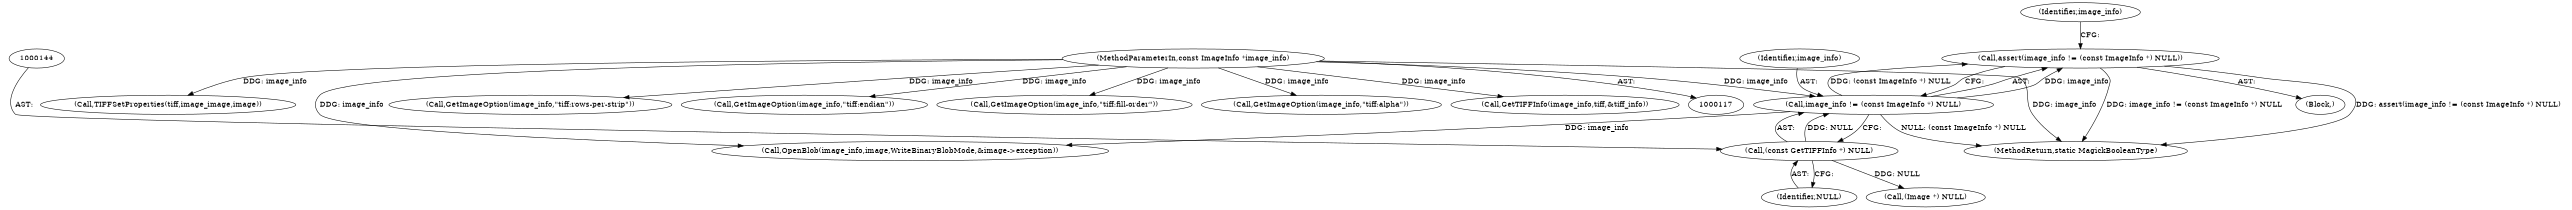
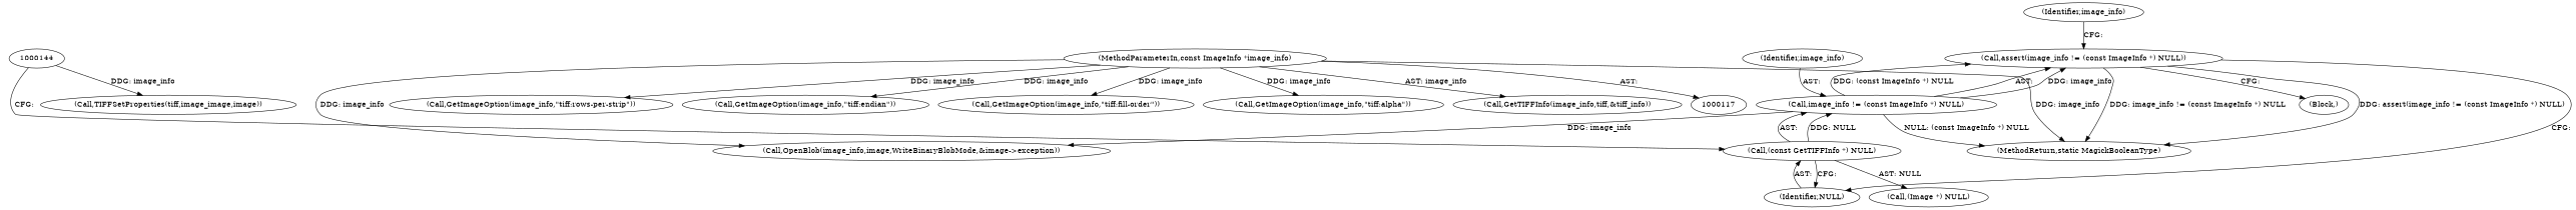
  digraph {
    n1 [label="(Call,assert(image_info != (const ImageInfo *) NULL))"]
    n2 [label="(Call,image_info != (const ImageInfo *) NULL)"]
    n3 [label="(MethodReturn,static MagickBooleanType)"]
    n4 [label="(Block,)"]
    n5 [label="(Call,(const GetTIFFInfo *) NULL)"]
    n6 [label="(Call,OpenBlob(image_info,image,WriteBinaryBlobMode,&image->exception))"]
    n7 [label="(Identifier,NULL)"]
    n8 [label="(Call,(Image *) NULL)"]
    n9 [label="(MethodParameterIn,const ImageInfo *image_info)"]
    n10 [label="(Call,GetImageOption(image_info,\"tiff:rows-per-strip\"))"]
    n11 [label="(Call,GetImageOption(image_info,\"tiff:endian\"))"]
    n12 [label="(Call,GetImageOption(image_info,\"tiff:fill-order\"))"]
    n13 [label="(Call,GetImageOption(image_info,\"tiff:alpha\"))"]
    n14 [label="(Call,GetTIFFInfo(image_info,tiff,&tiff_info))"]
    n15 [label="(Call,TIFFSetProperties(tiff,image_image,image))"]
    1000117
    n17 [label="(Identifier,image_info)"]
    n18 [label="(Identifier,image_info)"]
    1000144
-   n1 -> n2 [label="CFG: "]
+   n1 -> n7 [label="CFG: "]
    n1 -> n3 [label="DDG: image_info != (const ImageInfo *) NULL"]
    n1 -> n3 [label="DDG: assert(image_info != (const ImageInfo *) NULL)"]
-   n1 -> n4 [label="AST: "]
+   n1 -> n4 [label="CFG: "]
    n2 -> n1 [label="AST: "]
    n2 -> n1 [label="DDG: image_info"]
    n2 -> n1 [label="DDG: (const ImageInfo *) NULL"]
    n2 -> n3 [label="NULL: (const ImageInfo *) NULL"]
-   n2 -> n5 [label="CFG: "]
    n2 -> n6 [label="DDG: image_info"]
    n5 -> n2 [label="AST: "]
    n5 -> n2 [label="DDG: NULL"]
    n5 -> n7 [label="CFG: "]
-   n5 -> n8 [label="DDG: NULL"]
+   n5 -> n8 [label="AST: NULL"]
    n7 -> n5 [label="AST: "]
-   n9 -> n2 [label="DDG: image_info"]
    n9 -> n3 [label="DDG: image_info"]
    n9 -> n6 [label="DDG: image_info"]
    n9 -> n10 [label="DDG: image_info"]
    n9 -> n11 [label="DDG: image_info"]
    n9 -> n12 [label="DDG: image_info"]
    n9 -> n13 [label="DDG: image_info"]
-   n9 -> n14 [label="DDG: image_info"]
-   n9 -> n15 [label="DDG: image_info"]
+   n9 -> n14 [label="AST: image_info"]
+   1000144 -> n15 [label="DDG: image_info"]
    n9 -> 1000117 [label="AST: "]
    n17 -> n1 [label="CFG: "]
    n18 -> n2 [label="AST: "]
-   1000144 -> n5 [label="AST: "]
+   1000144 -> n5 [label="CFG: "]
  }
